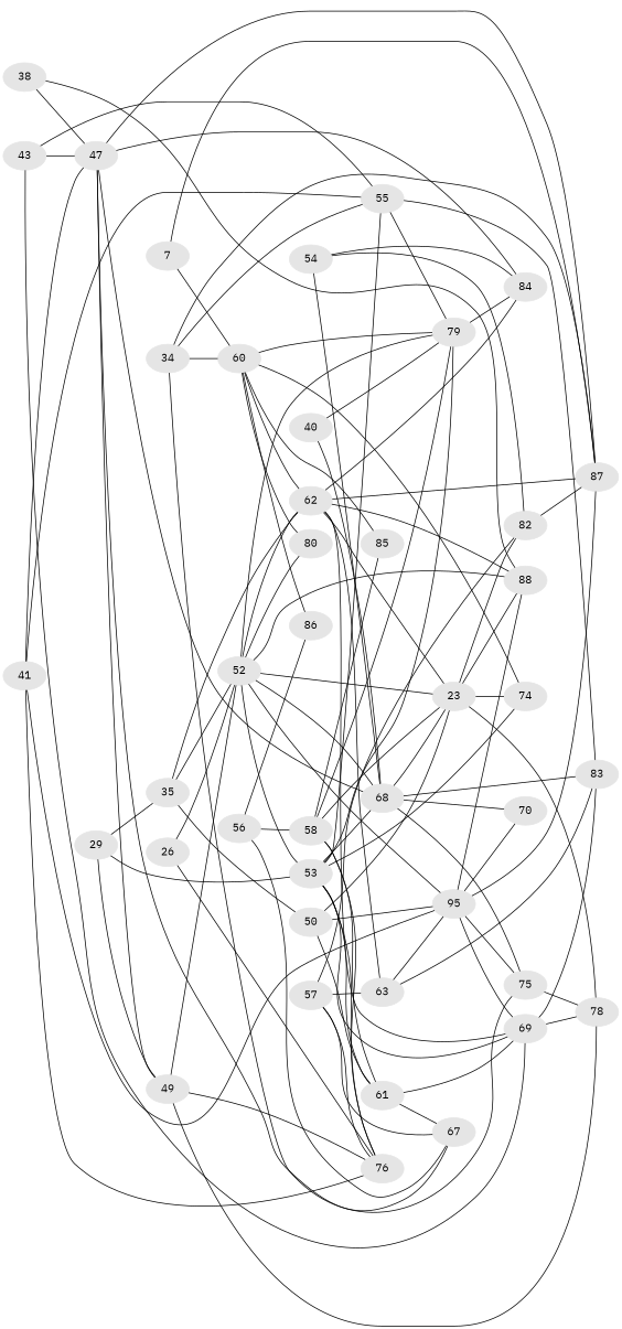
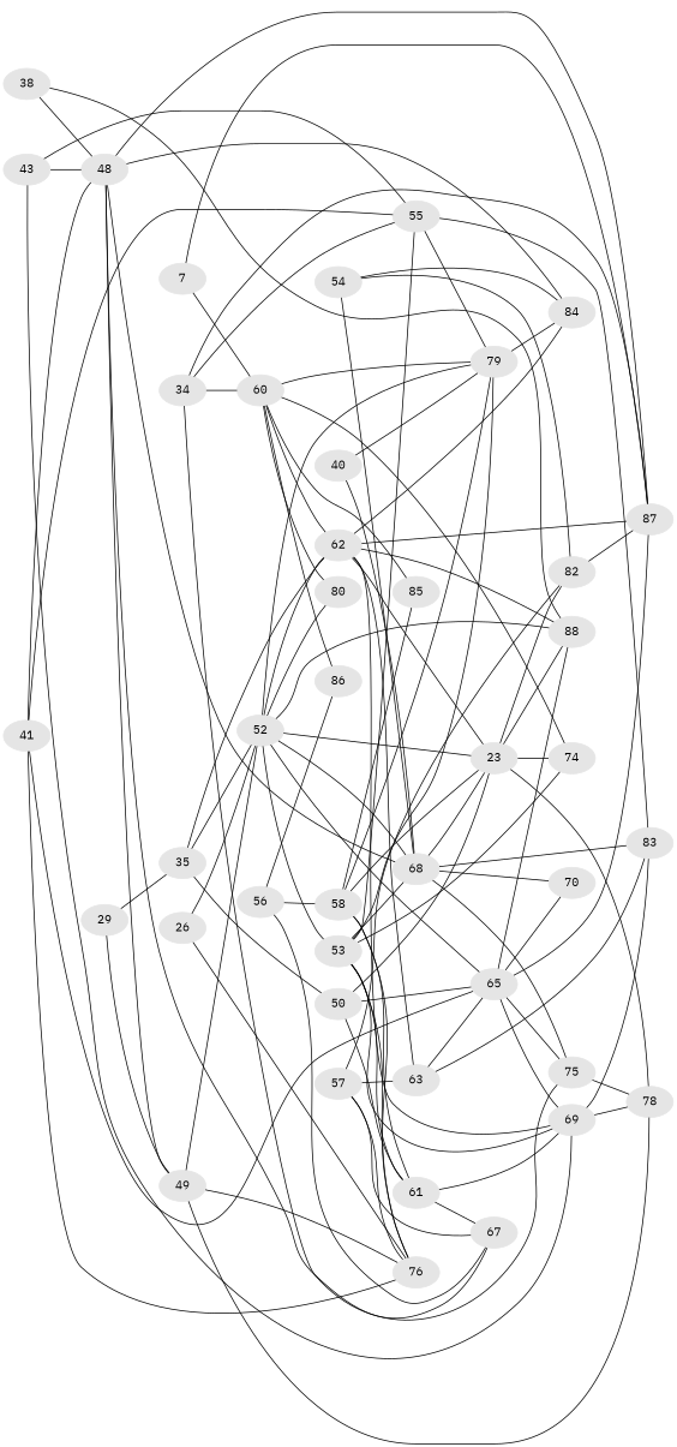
  graph {
    fontname="IBM Plex Mono"
    rankdir=LR
    node [color=gray90 fontname="IBM Plex Mono" style=filled]
    edge [fontname="IBM Plex Mono"]
    60 [super="+51"]
    62 [super="+22+13+30"]
    79 [super="+77+59"]
    80
    74
    86
    85
    7
    87 [super="+17"]
    52 [super="+44+14+36"]
    53 [super="+48"]
    88 [super="+71"]
    68 [super="+28+37"]
-   65 [super="+2+12" label=95]
+   65 [super="+2+12"]
    n15 [label=23 super="+46+42"]
    26
    76
    35 [super="+10"]
    50
    29
    49 [super="+39"]
    78
    55 [super="+45"]
    69 [super="+66"]
    61 [super="+23"]
    34 [super="+24"]
    75
    83 [super="+81"]
    84
    63
-   47 [super="+16"]
+   47 [super="+16" label=48]
    67
    38
    70
    40
    41
    43 [super="+31"]
    82 [super="+18"]
    54
    58 [super="+19+32"]
    56
    57 [super="+4"]
    60 -- 62
    60 -- 79 [weight=3]
    60 -- 80
    60 -- 74
    60 -- 86
    60 -- 85
    62 -- 87
    62 -- 88
    62 -- n15
    62 -- 69 [weight=3]
    62 -- 84
    62 -- 63
    79 -- 84
    7 -- 60
    7 -- 87
    52 -- 62
    52 -- 79 [weight=2]
    52 -- 80
    52 -- 53
    52 -- 88 [weight=3]
    52 -- 68
    52 -- 65
    52 -- n15
    53 -- 79
    53 -- 74
    53 -- 68 [weight=2]
    53 -- 76 [weight=2]
    53 -- 55
    53 -- 69
    53 -- 61
    68 -- n15
    68 -- 75
    68 -- 83 [weight=3]
    68 -- 70 [weight=2]
    65 -- 87 [weight=2]
    65 -- 88
    65 -- 69
    65 -- 75
    65 -- 70
    n15 -- 74
    n15 -- 88 [weight=2]
    n15 -- 78
    n15 -- 82
    26 -- 52
    26 -- 76
    35 -- 62
    35 -- 52 [weight=2]
    35 -- 50
    50 -- 65
    50 -- n15
    50 -- 61
-   29 -- 53
    29 -- 35 [weight=2]
    29 -- 49
    49 -- 52
    49 -- 76
    49 -- 78
    55 -- 79 [weight=2]
    55 -- 83 [weight=2]
    69 -- 78
    69 -- 83
    61 -- 69 [weight=2]
    61 -- 67 [weight=2]
    34 -- 60 [weight=3]
    34 -- 87
    34 -- 55
    34 -- 75
    75 -- 78
    63 -- 65
    63 -- 83
    47 -- 87
    47 -- 68
    47 -- 49
    47 -- 84
    47 -- 67
    38 -- 88
    38 -- 47
    40 -- 79
    40 -- 68
    41 -- 65
    41 -- 76
    41 -- 55
    41 -- 47
    43 -- 55
    43 -- 69
    43 -- 47
    82 -- 87
    54 -- 68
    54 -- 84
    54 -- 82
    58 -- 79
    58 -- 85
    58 -- n15 [weight=2]
    58 -- 76 [weight=2]
    58 -- 61
    56 -- 86
    56 -- 67
    56 -- 58
    57 -- 76
    57 -- 63
    57 -- 67
    57 -- 82
  }
